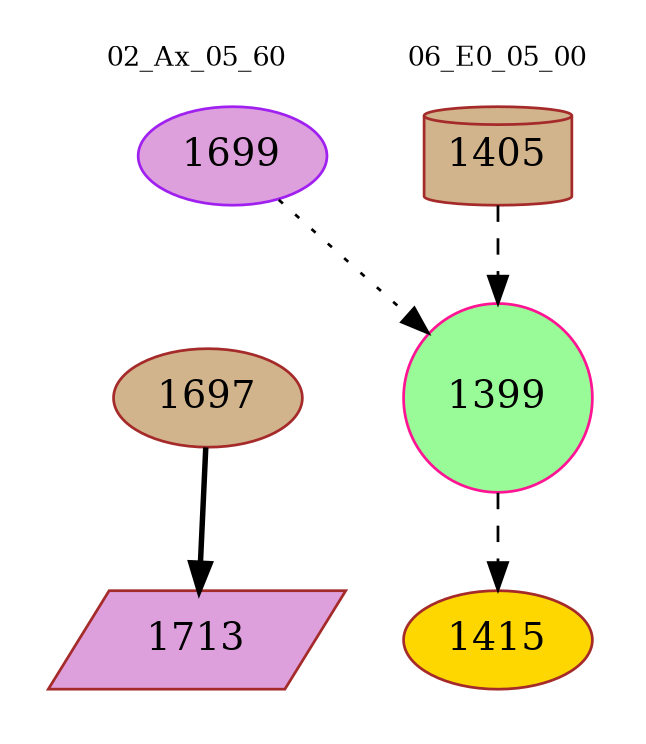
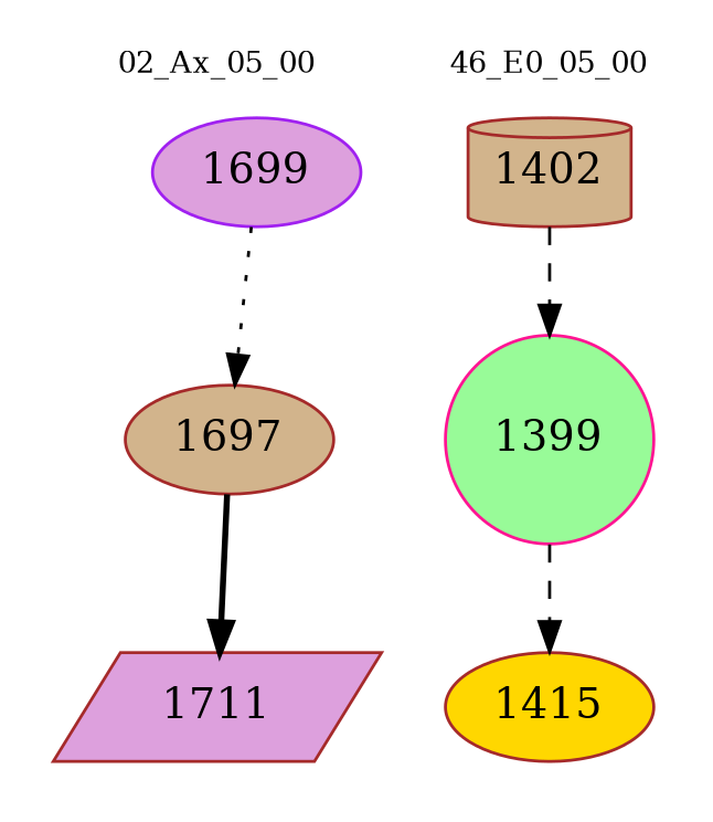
  digraph {
    node [color=brown fillcolor=plum shape=ellipse style=filled]
    edge [color=black style=dashed]
    n1 [color=purple label=1699]
    n2 [fillcolor=tan label=1697]
-   n3 [label=1713 shape=parallelogram]
-   n4 [fillcolor=tan label=1405 shape=cylinder]
+   n3 [label=1711 shape=parallelogram]
+   n4 [fillcolor=tan label=1402 shape=cylinder]
    n5 [color=deeppink fillcolor=palegreen label=1399 shape=circle]
    n6 [fillcolor=gold label=1415]
    subgraph cluster_1 {
      color=white
      fontsize=10
-     label="02_Ax_05_60"
+     label="02_Ax_05_00"
      n1
      n2
      n3
    }
    subgraph cluster_2 {
      color=white
      fontsize=10
-     label="06_E0_05_00"
+     label="46_E0_05_00"
      n4
      n5
      n6
    }
-   n1 -> n5 [style=dotted]
+   n1 -> n2 [style=dotted]
    n2 -> n3 [style=bold]
    n4 -> n5
    n5 -> n6
  }
